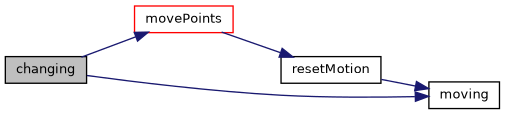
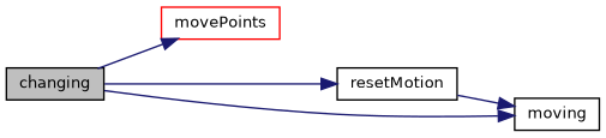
  digraph {
    rankdir=LR
    node [color=black fontname=Helvetica fontsize=10 shape=record]
    edge [color=midnightblue fontname=Helvetica fontsize=10 labelfontname=Helvetica labelfontsize=10 style=solid]
    n1 [fillcolor=grey75 fontcolor=black height=0.2 label=changing style=filled width=0.4]
    n2 [color=red height=0.2 label=movePoints width=0.4]
    n3 [height=0.2 label=moving width=0.4]
    n4 [height=0.2 label=resetMotion width=0.4]
    n1 -> n2
    n1 -> n3
-   n2 -> n4
+   n1 -> n4
    n4 -> n3
  }
